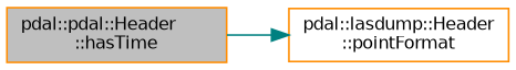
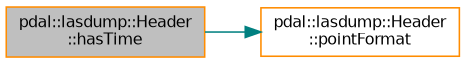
  digraph {
    rankdir=LR
    node [color=darkorange fontname=Helvetica fontsize=10 shape=record style=filled]
-   n1 [fillcolor=grey75 fontcolor=black height=0.2 label="pdal::pdal::Header\l::hasTime" width=0.4]
+   n1 [fillcolor=grey75 fontcolor=black height=0.2 label="pdal::lasdump::Header\l::hasTime" width=0.4]
    n2 [fillcolor=white height=0.2 label="pdal::lasdump::Header\l::pointFormat" width=0.4]
    n1 -> n2 [color=teal fontname=Helvetica fontsize=10 labelfontname=Helvetica labelfontsize=10 style=solid]
  }
